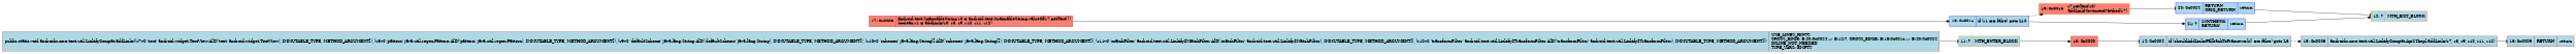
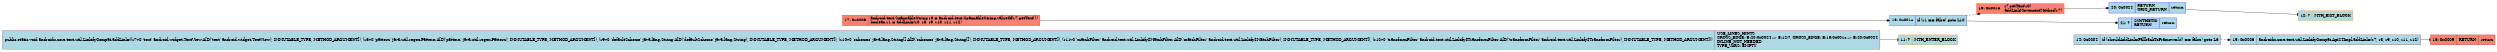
  digraph {
    rankdir=LR
    node [color=brown fillcolor=lightblue shape=record style=filled]
    edge [arrowhead=diamond]
    n1 [color=darkorange label="{11\:\ ?|MTH_ENTER_BLOCK\l}"]
-   n2 [fillcolor=salmon label="{13\:\ 0x0000}"]
    n3 [label="{14\:\ 0x0004|if (shouldAddLinksFallbackToFramework() == false) goto L6\l}"]
    n4 [label="{15\:\ 0x0006|androidx.core.text.util.LinkifyCompat.Api24Impl.addLinks(r7, r8, r9, r10, r11, r12)\l}"]
-   n5 [label="{16\:\ 0x0009|RETURN\l|return\l}"]
+   n5 [fillcolor=salmon label="{16\:\ 0x0009|RETURN\l|return\l}"]
    n6 [fillcolor=salmon label="{17\:\ 0x000a|android.text.SpannableString r0 = android.text.SpannableString.valueOf(r7.getText())\lboolean r1 = addLinks(r0, r8, r9, r10, r11, r12)\l}"]
    n7 [color=blue label="{18\:\ 0x001c|if (r1 == false) goto L10\l}"]
    n8 [color=darkorange label="{12\:\ ?|MTH_EXIT_BLOCK\l}"]
    n9 [color=darkorange fillcolor=salmon label="{19\:\ 0x001e|r7.setText(r0)\laddLinkMovementMethod(r7)\l}"]
    n10 [color=blue label="{21\:\ ?|SYNTHETIC\lRETURN\l|return\l}"]
    n11 [color=blue label="{20\:\ 0x0024|RETURN\lORIG_RETURN\l|return\l}"]
    n12 [label="{public static void androidx.core.text.util.LinkifyCompat.addLinks((r7v0 'text' android.widget.TextView A[D('text' android.widget.TextView), IMMUTABLE_TYPE, METHOD_ARGUMENT]), (r8v0 'pattern' java.util.regex.Pattern A[D('pattern' java.util.regex.Pattern), IMMUTABLE_TYPE, METHOD_ARGUMENT]), (r9v0 'defaultScheme' java.lang.String A[D('defaultScheme' java.lang.String), IMMUTABLE_TYPE, METHOD_ARGUMENT]), (r10v0 'schemes' java.lang.String[] A[D('schemes' java.lang.String[]), IMMUTABLE_TYPE, METHOD_ARGUMENT]), (r11v0 'matchFilter' android.text.util.Linkify$MatchFilter A[D('matchFilter' android.text.util.Linkify$MatchFilter), IMMUTABLE_TYPE, METHOD_ARGUMENT]), (r12v0 'transformFilter' android.text.util.Linkify$TransformFilter A[D('transformFilter' android.text.util.Linkify$TransformFilter), IMMUTABLE_TYPE, METHOD_ARGUMENT]))  | USE_LINES_HINTS\lCROSS_EDGE: B:20:0x0024 \-\> B:12:?, CROSS_EDGE: B:18:0x001c \-\> B:20:0x0024\lINLINE_NOT_NEEDED\lTYPE_VARS: EMPTY\l}"]
-   n1 -> n2
-   n2 -> n3 [arrowhead=tee]
    n3 -> n4 [style=dashed]
    n4 -> n5 [arrowhead=tee]
    n6 -> n7
    n7 -> n9 [style=dashed]
    n7 -> n10
-   n9 -> n11 [arrowhead=tee]
-   n10 -> n8
+   n9 -> n11
    n11 -> n8 [arrowhead=tee]
    n12 -> n1 [arrowhead=tee]
  }
